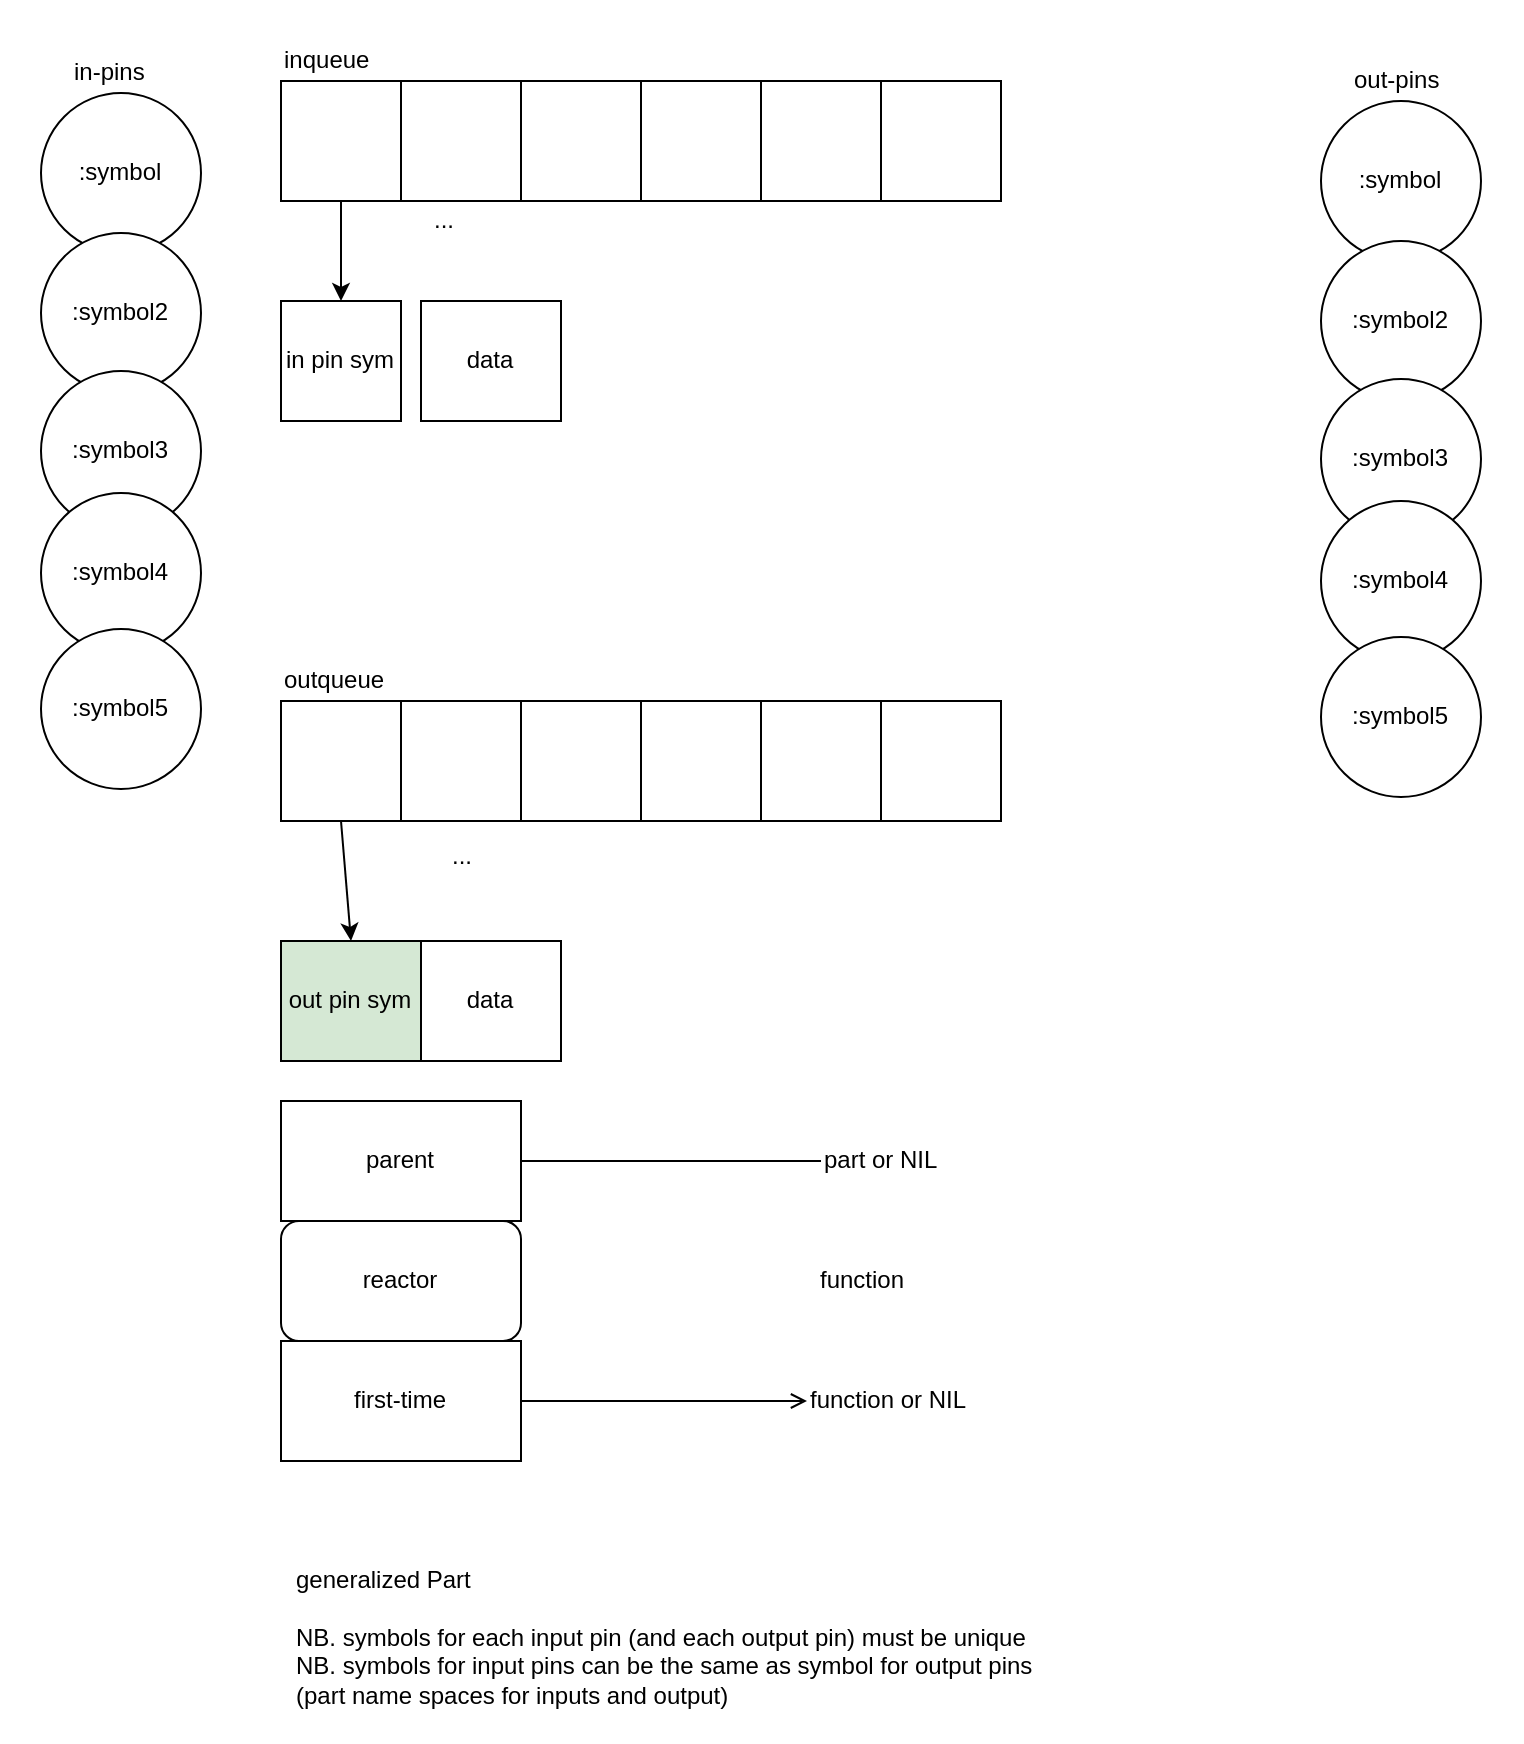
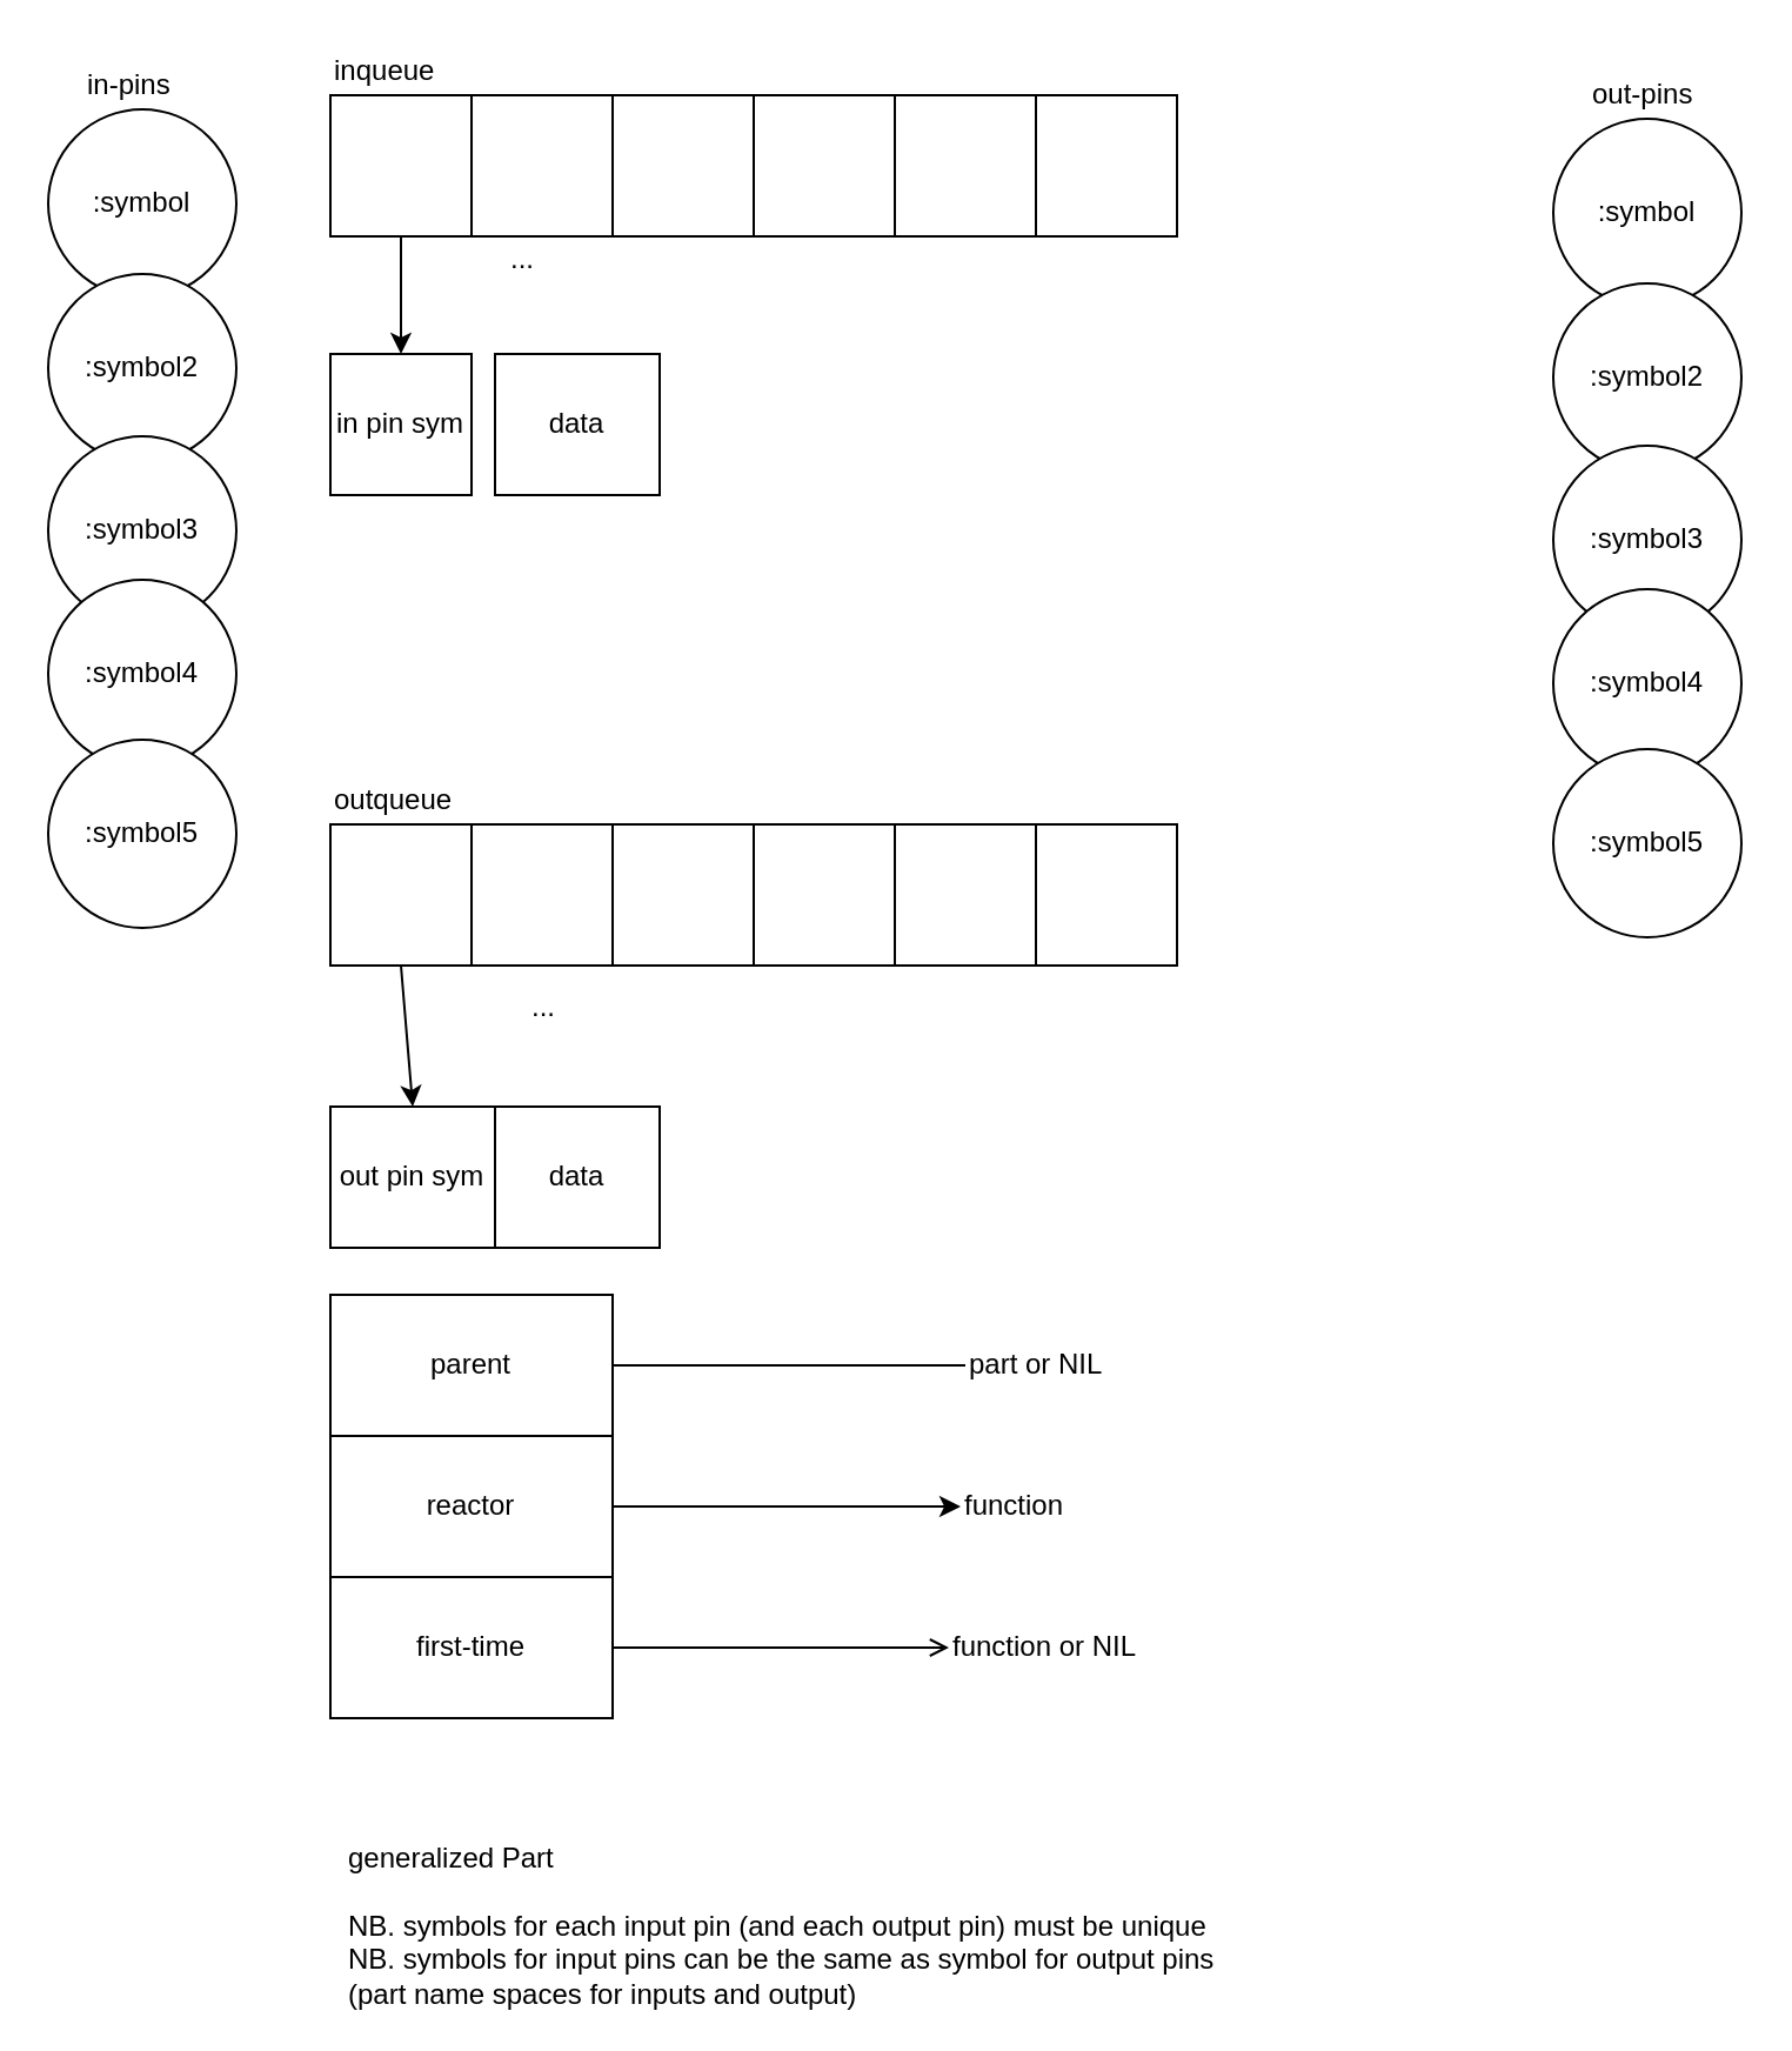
  <mxCell id="0" />
  <mxCell id="1" parent="0" />
  <mxCell id="2" value="" style="rounded=0;whiteSpace=wrap;html=1;" vertex="1" parent="1"><mxGeometry x="140" y="40" width="60" height="60" as="geometry" /></mxCell>
  <mxCell id="3" value="" style="rounded=0;whiteSpace=wrap;html=1;" vertex="1" parent="1"><mxGeometry x="200" y="40" width="60" height="60" as="geometry" /></mxCell>
  <mxCell id="4" value="" style="rounded=0;whiteSpace=wrap;html=1;" vertex="1" parent="1"><mxGeometry x="260" y="40" width="60" height="60" as="geometry" /></mxCell>
  <mxCell id="5" value="" style="rounded=0;whiteSpace=wrap;html=1;" vertex="1" parent="1"><mxGeometry x="320" y="40" width="60" height="60" as="geometry" /></mxCell>
  <mxCell id="6" value="" style="rounded=0;whiteSpace=wrap;html=1;" vertex="1" parent="1"><mxGeometry x="380" y="40" width="60" height="60" as="geometry" /></mxCell>
  <mxCell id="7" value="" style="rounded=0;whiteSpace=wrap;html=1;" vertex="1" parent="1"><mxGeometry x="440" y="40" width="60" height="60" as="geometry" /></mxCell>
  <mxCell id="8" value="" style="rounded=0;whiteSpace=wrap;html=1;" vertex="1" parent="1"><mxGeometry x="140" y="350" width="60" height="60" as="geometry" /></mxCell>
  <mxCell id="9" value="" style="rounded=0;whiteSpace=wrap;html=1;" vertex="1" parent="1"><mxGeometry x="200" y="350" width="60" height="60" as="geometry" /></mxCell>
  <mxCell id="10" value="" style="rounded=0;whiteSpace=wrap;html=1;" vertex="1" parent="1"><mxGeometry x="260" y="350" width="60" height="60" as="geometry" /></mxCell>
  <mxCell id="11" value="" style="rounded=0;whiteSpace=wrap;html=1;" vertex="1" parent="1"><mxGeometry x="320" y="350" width="60" height="60" as="geometry" /></mxCell>
  <mxCell id="12" value="" style="rounded=0;whiteSpace=wrap;html=1;" vertex="1" parent="1"><mxGeometry x="380" y="350" width="60" height="60" as="geometry" /></mxCell>
  <mxCell id="13" value="" style="rounded=0;whiteSpace=wrap;html=1;" vertex="1" parent="1"><mxGeometry x="440" y="350" width="60" height="60" as="geometry" /></mxCell>
  <mxCell id="14" value="inqueue" style="text;html=1;strokeColor=none;fillColor=none;align=left;verticalAlign=middle;whiteSpace=wrap;rounded=0;" vertex="1" parent="1"><mxGeometry x="140" y="20" width="100" height="20" as="geometry" /></mxCell>
  <mxCell id="15" value="outqueue" style="text;html=1;strokeColor=none;fillColor=none;align=left;verticalAlign=middle;whiteSpace=wrap;rounded=0;" vertex="1" parent="1"><mxGeometry x="140" y="330" width="100" height="20" as="geometry" /></mxCell>
  <mxCell id="16" value="in pin sym" style="rounded=0;whiteSpace=wrap;html=1;align=center;" vertex="1" parent="1"><mxGeometry x="140" y="150" width="60" height="60" as="geometry" /></mxCell>
  <mxCell id="17" value="data" style="rounded=0;whiteSpace=wrap;html=1;align=center;" vertex="1" parent="1"><mxGeometry x="210" y="150" width="70" height="60" as="geometry" /></mxCell>
  <mxCell id="18" value="" style="endArrow=classic;html=1;entryX=0.5;entryY=0;entryDx=0;entryDy=0;exitX=0.5;exitY=1;exitDx=0;exitDy=0;" edge="1" parent="1" source="2" target="16"><mxGeometry width="50" height="50" relative="1" as="geometry"><mxPoint x="90" y="100" as="sourcePoint" /><mxPoint x="190" y="430" as="targetPoint" /></mxGeometry></mxCell>
- <mxCell id="19" value="out pin sym" style="rounded=0;whiteSpace=wrap;html=1;align=center;fillColor=#d5e8d4;" vertex="1" parent="1"><mxGeometry x="140" y="470" width="70" height="60" as="geometry" /></mxCell>
+ <mxCell id="19" value="out pin sym" style="rounded=0;whiteSpace=wrap;html=1;align=center;" vertex="1" parent="1"><mxGeometry x="140" y="470" width="70" height="60" as="geometry" /></mxCell>
  <mxCell id="20" value="data" style="rounded=0;whiteSpace=wrap;html=1;align=center;" vertex="1" parent="1"><mxGeometry x="210" y="470" width="70" height="60" as="geometry" /></mxCell>
  <mxCell id="21" value="...&lt;br&gt;" style="text;html=1;resizable=0;points=[];autosize=1;align=left;verticalAlign=top;spacingTop=-4;" vertex="1" parent="1"><mxGeometry x="224" y="418" width="30" height="20" as="geometry" /></mxCell>
  <mxCell id="22" value="...&lt;br&gt;" style="text;html=1;resizable=0;points=[];autosize=1;align=left;verticalAlign=top;spacingTop=-4;" vertex="1" parent="1"><mxGeometry x="215" y="100" width="30" height="20" as="geometry" /></mxCell>
  <mxCell id="23" value="" style="endArrow=classic;html=1;entryX=0.5;entryY=0;entryDx=0;entryDy=0;exitX=0.5;exitY=1;exitDx=0;exitDy=0;" edge="1" parent="1" source="8" target="19"><mxGeometry width="50" height="50" relative="1" as="geometry"><mxPoint x="140" y="600" as="sourcePoint" /><mxPoint x="190" y="550" as="targetPoint" /></mxGeometry></mxCell>
  <mxCell id="24" style="edgeStyle=orthogonalEdgeStyle;rounded=0;orthogonalLoop=1;jettySize=auto;html=1;exitX=1;exitY=0.5;exitDx=0;exitDy=0;entryX=0;entryY=0.5;entryDx=0;entryDy=0;entryPerimeter=0;endArrow=none;" edge="1" parent="1" source="25" target="30"><mxGeometry relative="1" as="geometry" /></mxCell>
  <mxCell id="25" value="parent" style="rounded=0;whiteSpace=wrap;html=1;align=center;" vertex="1" parent="1"><mxGeometry x="140" y="550" width="120" height="60" as="geometry" /></mxCell>
- <mxCell id="27" value="reactor" style="whiteSpace=wrap;html=1;align=center;rounded=1;" vertex="1" parent="1"><mxGeometry x="140" y="610" width="120" height="60" as="geometry" /></mxCell>
+ <mxCell id="26" style="edgeStyle=orthogonalEdgeStyle;rounded=0;orthogonalLoop=1;jettySize=auto;html=1;exitX=1;exitY=0.5;exitDx=0;exitDy=0;" edge="1" parent="1" source="27" target="31"><mxGeometry relative="1" as="geometry" /></mxCell>
+ <mxCell id="27" value="reactor" style="rounded=0;whiteSpace=wrap;html=1;align=center;" vertex="1" parent="1"><mxGeometry x="140" y="610" width="120" height="60" as="geometry" /></mxCell>
  <mxCell id="28" style="edgeStyle=orthogonalEdgeStyle;rounded=0;orthogonalLoop=1;jettySize=auto;html=1;exitX=1;exitY=0.5;exitDx=0;exitDy=0;endArrow=open;" edge="1" parent="1" source="29" target="32"><mxGeometry relative="1" as="geometry" /></mxCell>
  <mxCell id="29" value="first-time" style="rounded=0;whiteSpace=wrap;html=1;align=center;" vertex="1" parent="1"><mxGeometry x="140" y="670" width="120" height="60" as="geometry" /></mxCell>
  <mxCell id="30" value="part or NIL" style="text;html=1;resizable=0;points=[];autosize=1;align=left;verticalAlign=top;spacingTop=-4;" vertex="1" parent="1"><mxGeometry x="410" y="570" width="70" height="20" as="geometry" /></mxCell>
  <mxCell id="31" value="function" style="text;html=1;resizable=0;points=[];autosize=1;align=left;verticalAlign=top;spacingTop=-4;" vertex="1" parent="1"><mxGeometry x="408" y="630" width="60" height="20" as="geometry" /></mxCell>
  <mxCell id="32" value="function or NIL" style="text;html=1;resizable=0;points=[];autosize=1;align=left;verticalAlign=top;spacingTop=-4;" vertex="1" parent="1"><mxGeometry x="403" y="690" width="90" height="20" as="geometry" /></mxCell>
  <mxCell id="33" value=":symbol" style="ellipse;whiteSpace=wrap;html=1;aspect=fixed;align=center;" vertex="1" parent="1"><mxGeometry y="46" width="80" height="80" as="geometry" x="20" /></mxCell>
  <mxCell id="34" value=":symbol2" style="ellipse;whiteSpace=wrap;html=1;aspect=fixed;align=center;" vertex="1" parent="1"><mxGeometry y="116" width="80" height="80" as="geometry" x="20" /></mxCell>
  <mxCell id="35" value=":symbol3" style="ellipse;whiteSpace=wrap;html=1;aspect=fixed;align=center;" vertex="1" parent="1"><mxGeometry y="185" width="80" height="80" as="geometry" x="20" /></mxCell>
  <mxCell id="36" value=":symbol4" style="ellipse;whiteSpace=wrap;html=1;aspect=fixed;align=center;" vertex="1" parent="1"><mxGeometry y="246" width="80" height="80" as="geometry" x="20" /></mxCell>
  <mxCell id="37" value=":symbol5" style="ellipse;whiteSpace=wrap;html=1;aspect=fixed;align=center;" vertex="1" parent="1"><mxGeometry y="314" width="80" height="80" as="geometry" x="20" /></mxCell>
  <mxCell id="38" value="in-pins" style="text;html=1;resizable=0;points=[];autosize=1;align=left;verticalAlign=top;spacingTop=-4;" vertex="1" parent="1"><mxGeometry x="35" y="26" width="50" height="20" as="geometry" /></mxCell>
  <mxCell id="39" value=":symbol" style="ellipse;whiteSpace=wrap;html=1;aspect=fixed;align=center;" vertex="1" parent="1"><mxGeometry x="660" y="50" width="80" height="80" as="geometry" /></mxCell>
  <mxCell id="40" value=":symbol2" style="ellipse;whiteSpace=wrap;html=1;aspect=fixed;align=center;" vertex="1" parent="1"><mxGeometry x="660" y="120" width="80" height="80" as="geometry" /></mxCell>
  <mxCell id="41" value=":symbol3" style="ellipse;whiteSpace=wrap;html=1;aspect=fixed;align=center;" vertex="1" parent="1"><mxGeometry x="660" y="189" width="80" height="80" as="geometry" /></mxCell>
  <mxCell id="42" value=":symbol4" style="ellipse;whiteSpace=wrap;html=1;aspect=fixed;align=center;" vertex="1" parent="1"><mxGeometry x="660" y="250" width="80" height="80" as="geometry" /></mxCell>
  <mxCell id="43" value=":symbol5" style="ellipse;whiteSpace=wrap;html=1;aspect=fixed;align=center;" vertex="1" parent="1"><mxGeometry x="660" y="318" width="80" height="80" as="geometry" /></mxCell>
  <mxCell id="44" value="out-pins" style="text;html=1;resizable=0;points=[];autosize=1;align=left;verticalAlign=top;spacingTop=-4;" vertex="1" parent="1"><mxGeometry x="675" y="30" width="60" height="20" as="geometry" /></mxCell>
  <mxCell id="45" value="generalized Part&lt;br&gt;&lt;br&gt;NB. symbols for each input pin (and each output pin) must be unique&lt;br&gt;NB. symbols for input pins can be the same as symbol for output pins&amp;nbsp;&lt;br&gt;(part name spaces for inputs and output)" style="text;html=1;resizable=0;points=[];autosize=1;align=left;verticalAlign=top;spacingTop=-4;" vertex="1" parent="1"><mxGeometry x="146" y="780" width="390" height="70" as="geometry" /></mxCell>
